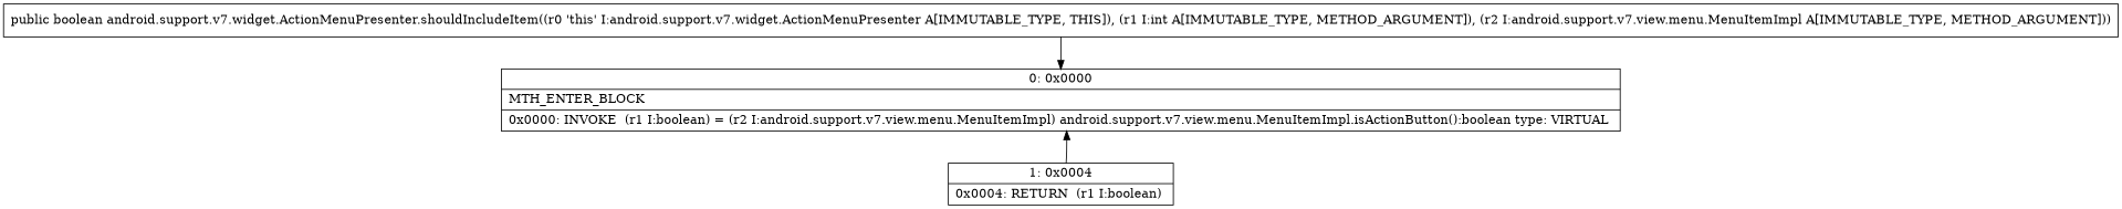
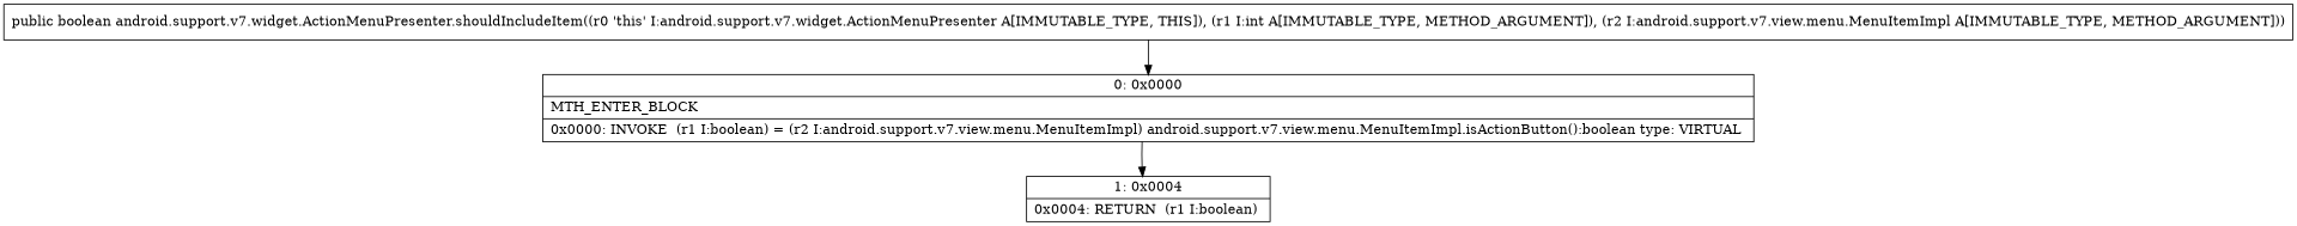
  digraph {
    node [shape=record]
    n1 [label="{0\:\ 0x0000|MTH_ENTER_BLOCK\l|0x0000: INVOKE  (r1 I:boolean) = (r2 I:android.support.v7.view.menu.MenuItemImpl) android.support.v7.view.menu.MenuItemImpl.isActionButton():boolean type: VIRTUAL \l}"]
    n2 [label="{1\:\ 0x0004|0x0004: RETURN  (r1 I:boolean) \l}"]
    n3 [label="{public boolean android.support.v7.widget.ActionMenuPresenter.shouldIncludeItem((r0 'this' I:android.support.v7.widget.ActionMenuPresenter A[IMMUTABLE_TYPE, THIS]), (r1 I:int A[IMMUTABLE_TYPE, METHOD_ARGUMENT]), (r2 I:android.support.v7.view.menu.MenuItemImpl A[IMMUTABLE_TYPE, METHOD_ARGUMENT])) }"]
-   n2 -> n1
+   n1 -> n2
    n3 -> n1
  }
